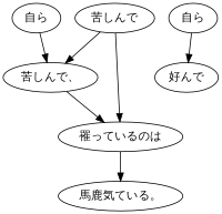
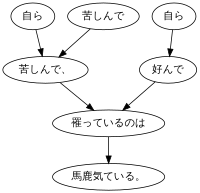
  digraph {
    n1 [label="自ら"]
    n2 [label="苦しんで、"]
    n3 [label="罹っているのは"]
    n4 [label="苦しんで"]
    n5 [label="馬鹿気ている。"]
    n6 [label="自ら"]
    n7 [label="好んで"]
    n1 -> n2
    n2 -> n3
    n3 -> n5
    n4 -> n2
    n6 -> n7
-   n4 -> n3
+   n7 -> n3
  }
